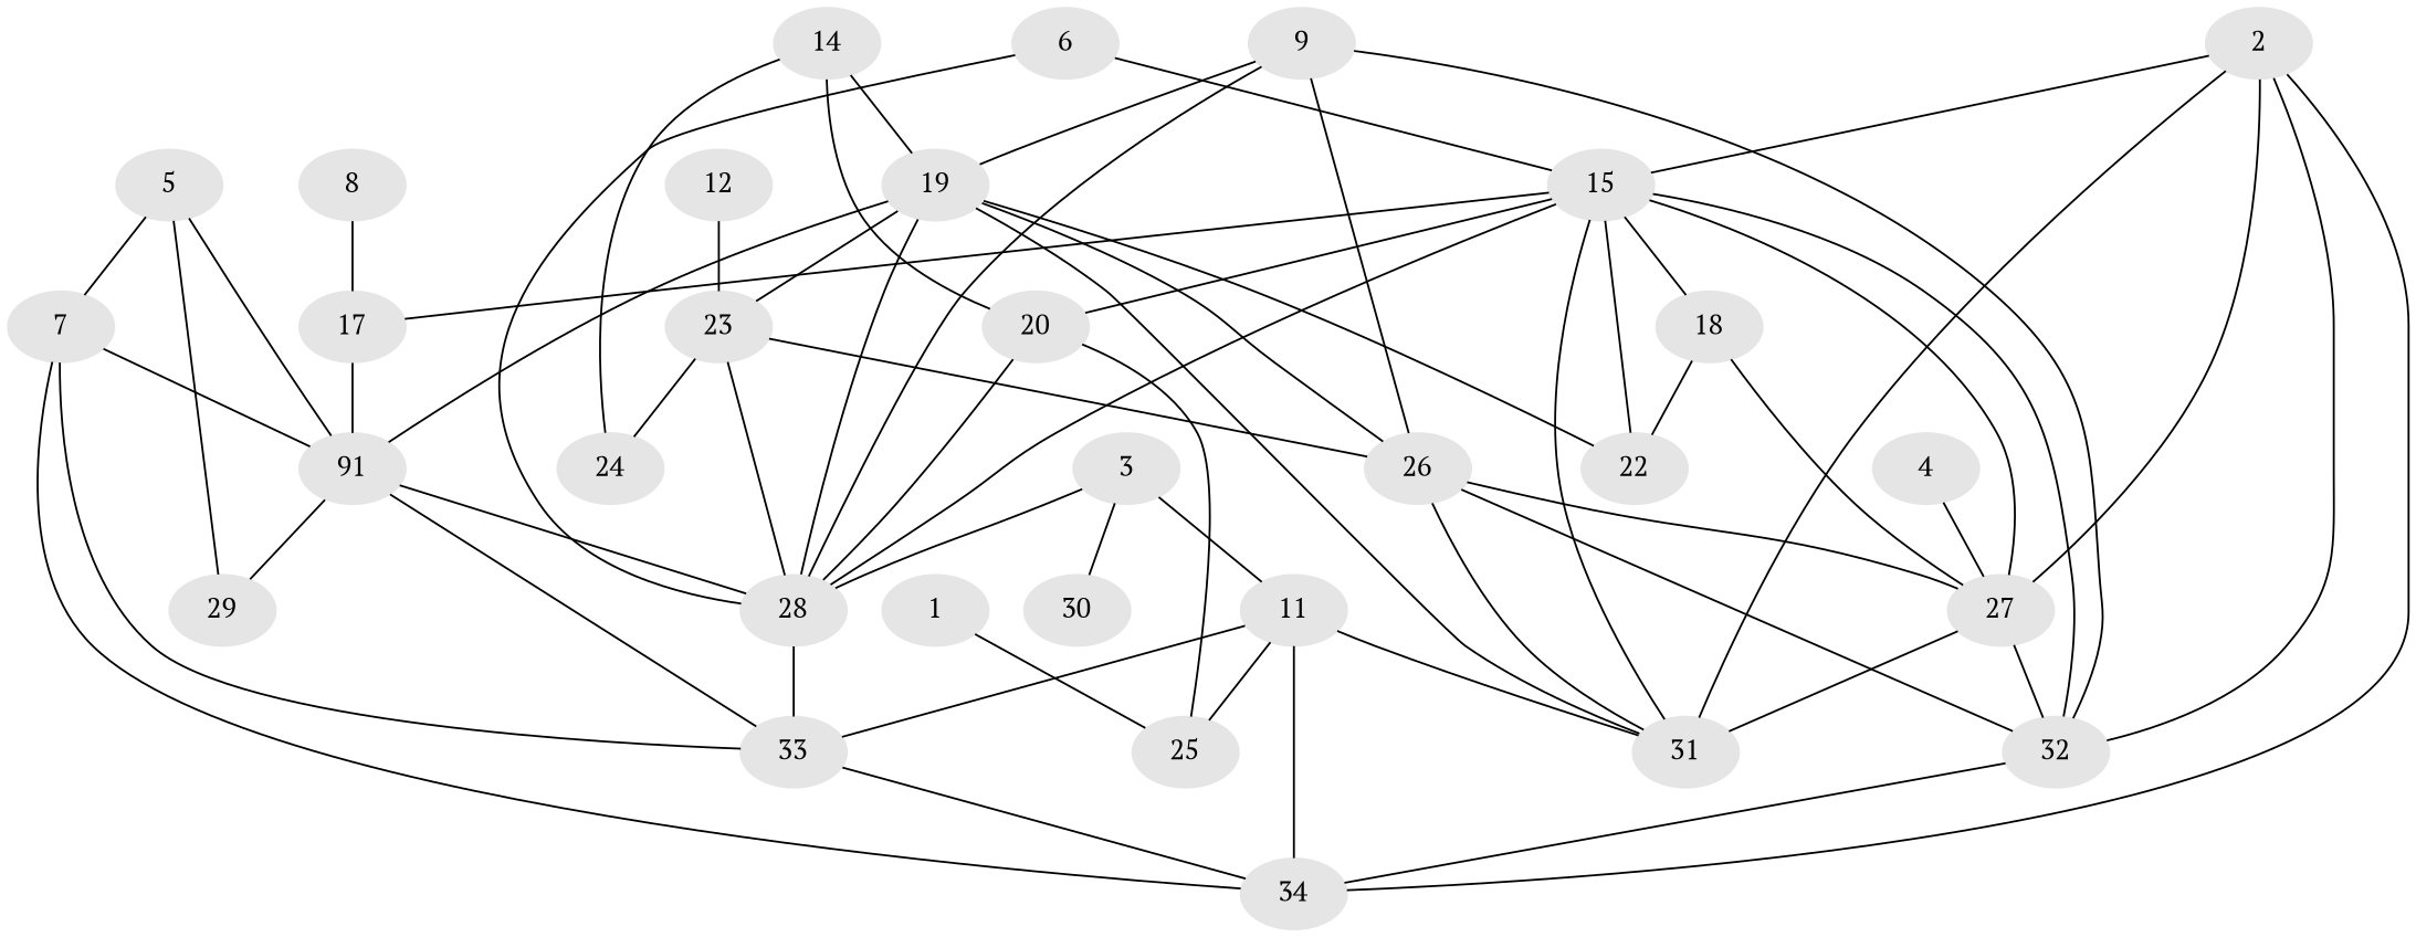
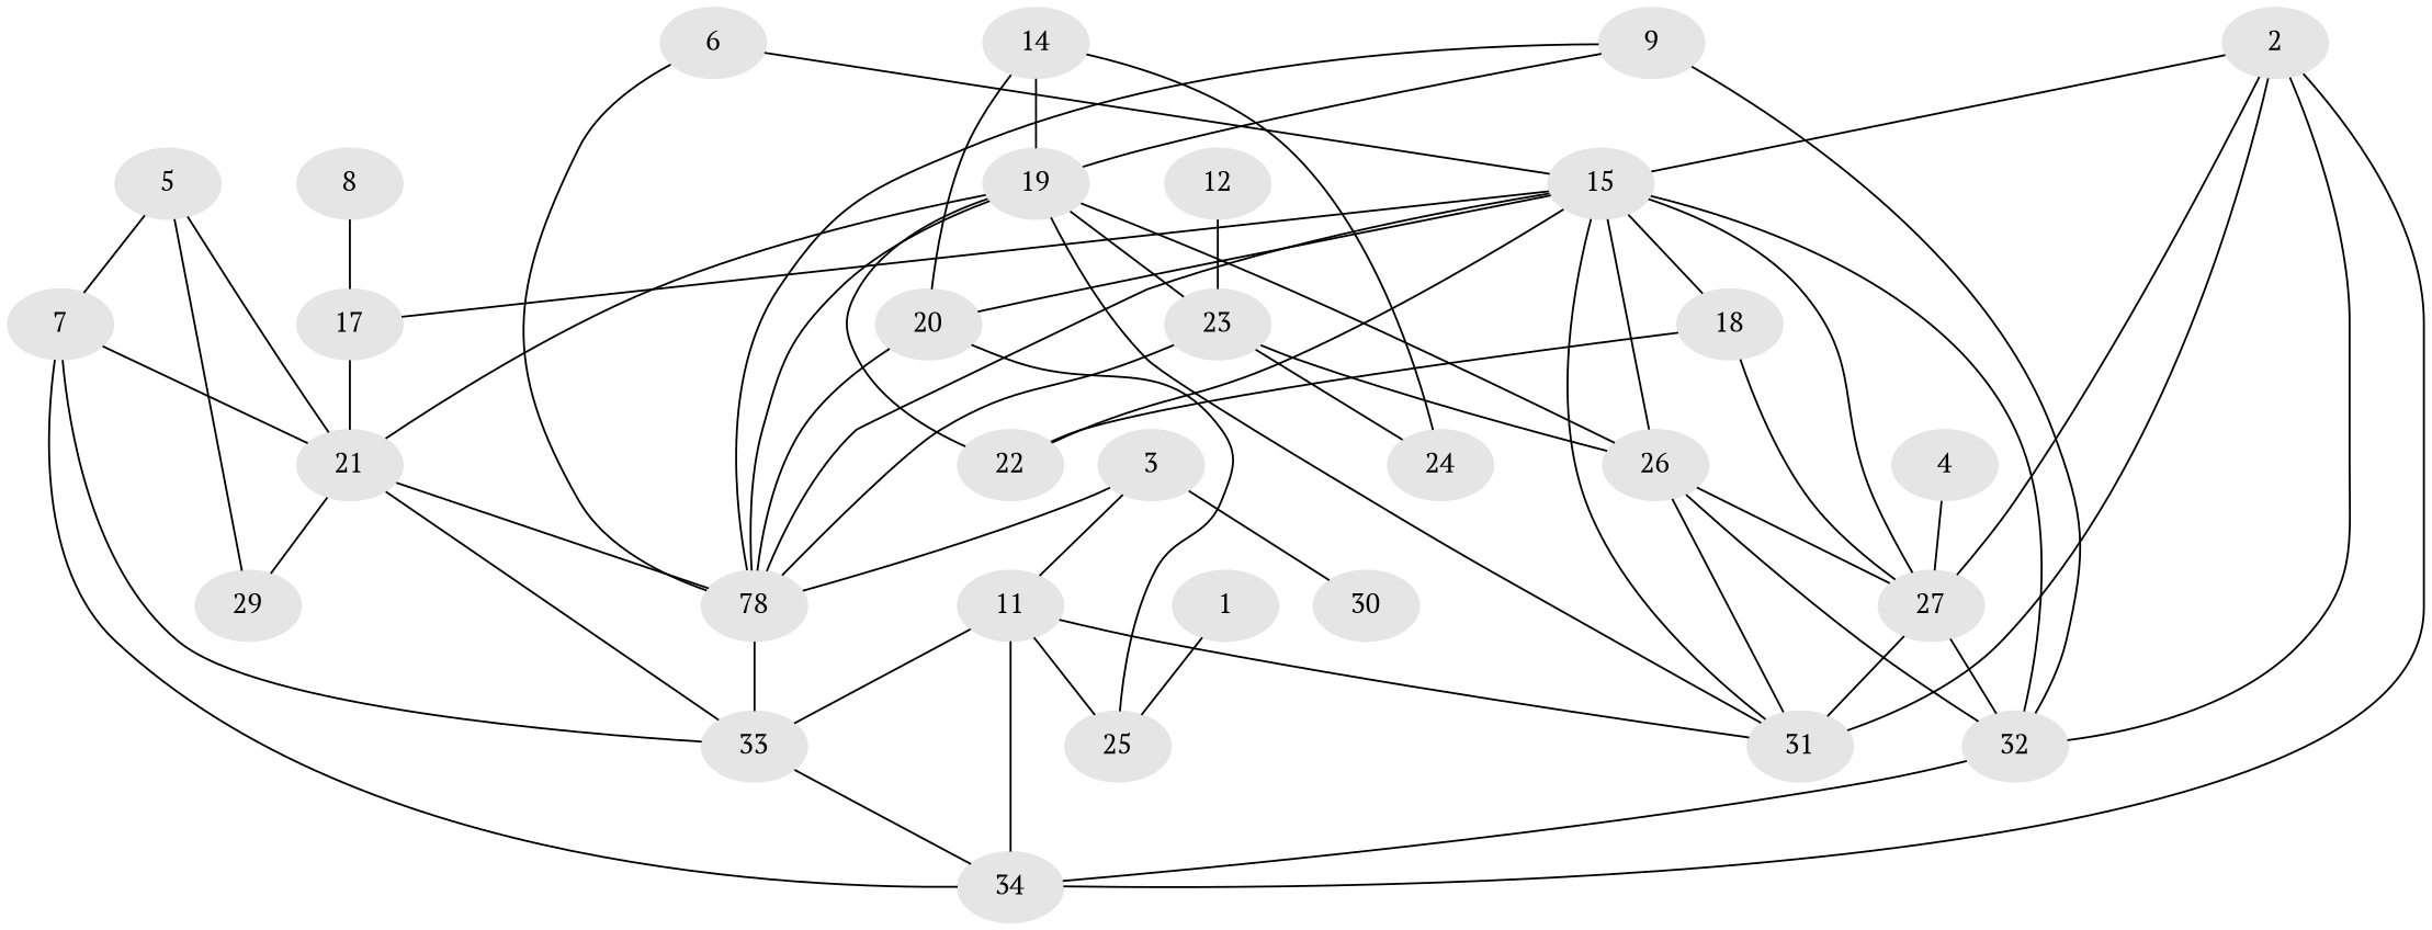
  graph {
    fontname="PT Serif"
    node [color=gray90 fontname="PT Serif" style=filled]
    edge [fontname="PT Serif" weight=1.0]
    1
    25
    2
    15
    27
    31
    32
    34
-   28
+   28 [label=78]
    17
    20
    18
    22
    26
    3
    11
    30
    33
    4
    5
    7
-   21 [label=91]
+   21
    29
    14
    24
    19
    6
    8
    9
    23
    12
    1 -- 25
    2 -- 15
    2 -- 27 [weight=2.0]
    2 -- 31
    2 -- 32
    2 -- 34
    15 -- 27
    15 -- 31
    15 -- 32
    15 -- 28
    15 -- 17
    15 -- 20
    15 -- 18 [weight=2.0]
    15 -- 22
-   9 -- 26
+   15 -- 26
    27 -- 31 [weight=3.0]
    27 -- 32 [weight=2.0]
    32 -- 34
    28 -- 33
    17 -- 21
    20 -- 25
    20 -- 28
    18 -- 27
    18 -- 22
    26 -- 27
    26 -- 31
    26 -- 32
    3 -- 28 [weight=2.0]
    3 -- 11
    3 -- 30
    11 -- 25
    11 -- 31
    11 -- 34
    11 -- 33
    33 -- 34
    4 -- 27 [weight=2.0]
    5 -- 7
    5 -- 21
    5 -- 29
    7 -- 34
    7 -- 33
    7 -- 21
    21 -- 28
    21 -- 33
    21 -- 29
    14 -- 20
    14 -- 24
    14 -- 19
    19 -- 31
    19 -- 28
    19 -- 22
    19 -- 26
    19 -- 21
    19 -- 23
    6 -- 15
    6 -- 28
    8 -- 17
    9 -- 32 [weight=2.0]
    9 -- 28
    9 -- 19
    23 -- 28
    23 -- 26
    23 -- 24
    12 -- 23
  }
